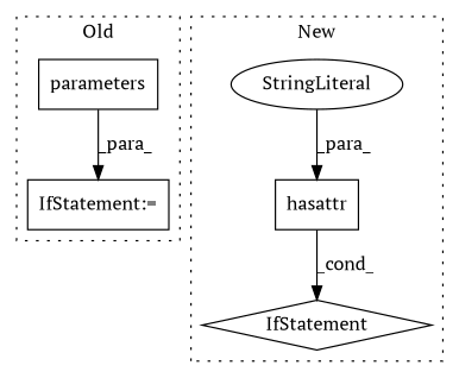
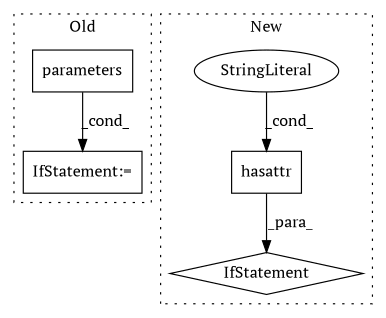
  digraph {
    fontname="PT Serif"
    node [a=32 fontname="PT Serif" shape=box]
    edge [fontname="PT Serif"]
    n1 [l=12 label=parameters s=3994]
    n2 [a=7 l=1 label="IfStatement:=" s=3983]
    n3 [l="8,1" label=hasattr s="3985,4012"]
    n4 [a=25 l=3 label=IfStatement s=4013 shape=diamond]
    n5 [a=45 l=8 label=StringLiteral s=4004 shape=ellipse]
    subgraph cluster_1 {
      label=Old
      style=dotted
      n1
      n2
    }
    subgraph cluster_2 {
      label=New
      style=dotted
      n3
      n4
      n5
    }
-   n1 -> n2 [label=_para_]
-   n3 -> n4 [label=_cond_]
-   n5 -> n3 [label=_para_]
+   n1 -> n2 [label=_cond_]
+   n3 -> n4 [label=_para_]
+   n5 -> n3 [label=_cond_]
  }
